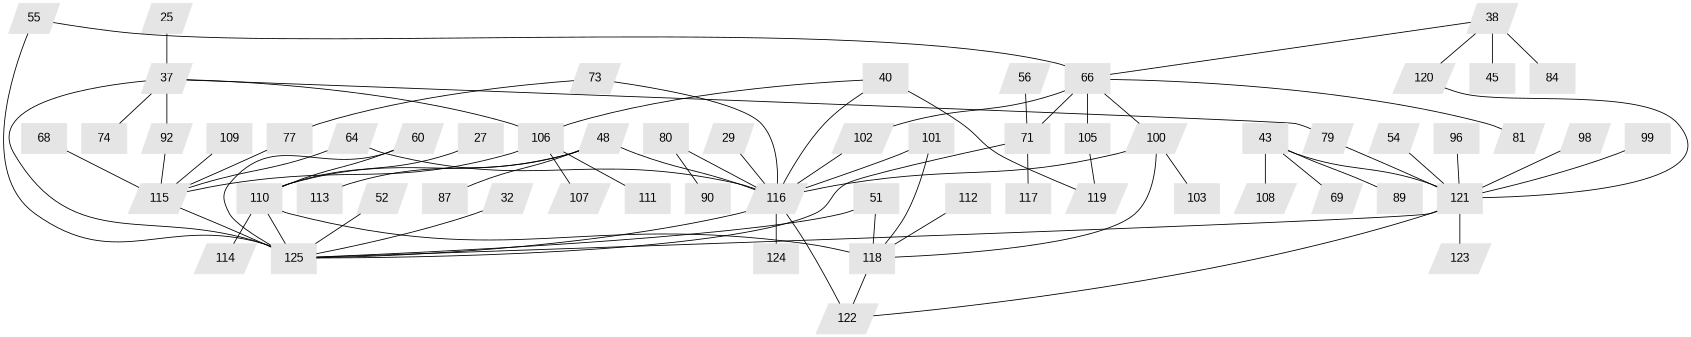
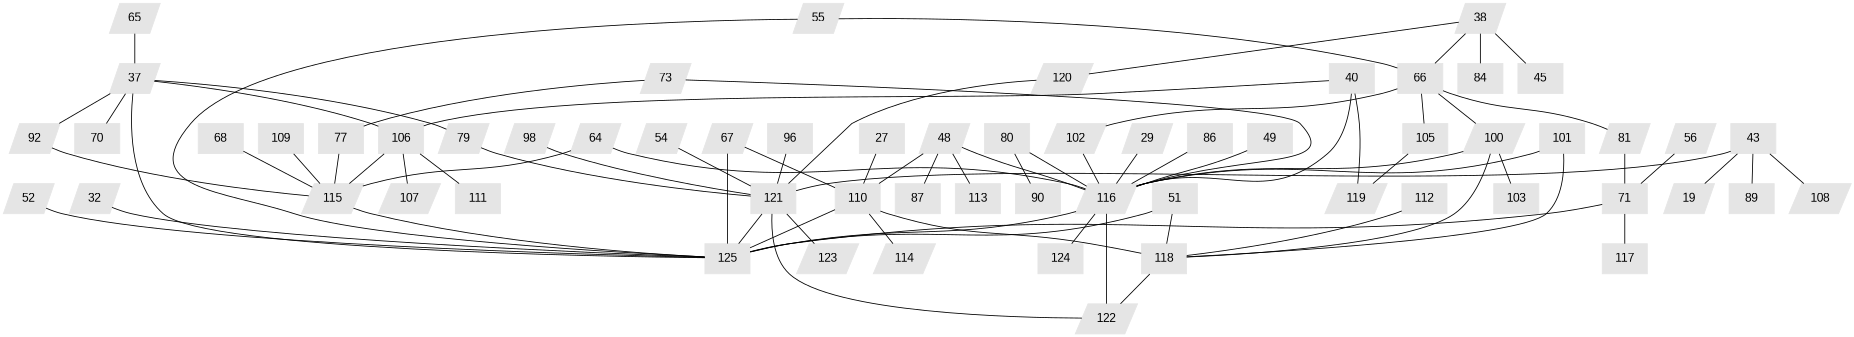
  graph {
    fontname="Liberation Sans"
    node [color=gray90 fontname="Liberation Sans" shape=box style=filled]
    edge [fontname="Liberation Sans"]
    37 [shape=parallelogram super="+6"]
    125 [super="+7+8+3+2+5"]
-   74
+   74 [label=70]
    79 [shape=parallelogram super="+63"]
    92 [shape=parallelogram]
    106 [super="+104"]
-   25 [shape=parallelogram]
+   25 [shape=parallelogram label=65]
    110 [super="+14+20+21+24"]
    118 [super="+31+41"]
    114 [shape=parallelogram]
    27
    116 [shape=parallelogram super="+93+28"]
    122 [shape=parallelogram super="+83+85+94"]
    124
    29 [shape=parallelogram]
    32 [shape=parallelogram]
    121 [super="+13+59+18+82+95"]
    115 [shape=parallelogram super="+61+91"]
    107 [shape=parallelogram]
    111
    38 [shape=parallelogram]
    45
    66 [super="+17+57"]
    84 [super="+70"]
    120 [shape=parallelogram]
    71 [super="+10"]
    81 [shape=parallelogram]
    100 [shape=parallelogram super="+47"]
    102 [shape=parallelogram]
    105 [super="+97"]
    40 [super="+16"]
    119 [shape=parallelogram]
    43 [super="+39"]
-   69 [shape=parallelogram]
+   69 [shape=parallelogram label=19]
    89
    108 [shape=parallelogram super="+88"]
    123 [shape=parallelogram]
    48 [shape=parallelogram super="+44"]
    87
    113
+   49
    n42 [label=55 shape=parallelogram super="+12+35"]
    51
    52 [shape=parallelogram]
    54 [shape=parallelogram]
    117
    56 [shape=parallelogram]
    64 [shape=parallelogram]
    103
-   67 [shape=parallelogram super="+46" label=60]
+   67 [shape=parallelogram super="+46"]
    68
    73 [shape=parallelogram super="+58+60"]
    77
    80 [super="+75"]
    90
+   86
    96
    98 [shape=parallelogram]
-   99
    101
    109
    112
    37 -- 125 [weight=2]
    37 -- 74
    37 -- 79 [weight=2]
    37 -- 92
    37 -- 106
    79 -- 121
    92 -- 115
    106 -- 115
    106 -- 107
    106 -- 111
    25 -- 37
    110 -- 125 [weight=2]
    110 -- 118 [weight=3]
    110 -- 114
    118 -- 122
    27 -- 110
    116 -- 125 [weight=3]
    116 -- 122 [weight=2]
    116 -- 124
    29 -- 116
    32 -- 125
    121 -- 125
    121 -- 122
    121 -- 123
    115 -- 125 [weight=2]
    38 -- 45
    38 -- 66
    38 -- 84 [weight=2]
    38 -- 120
-   66 -- 71 [weight=2]
+   81 -- 71 [weight=2]
    66 -- 81
    66 -- 100
    66 -- 102
    66 -- 105
    120 -- 121
    71 -- 125
    71 -- 117
    100 -- 118
    100 -- 116
    100 -- 103
    102 -- 116
    105 -- 119
    40 -- 106
    40 -- 116
    40 -- 119 [weight=2]
    43 -- 121
    43 -- 69
    43 -- 89
    43 -- 108 [weight=2]
    48 -- 110
    48 -- 116
    48 -- 87
    48 -- 113
+   49 -- 116
    n42 -- 125
    n42 -- 66
    51 -- 125
    51 -- 118
    52 -- 125
    54 -- 121
    56 -- 71
    64 -- 116
    64 -- 115
    67 -- 125 [weight=2]
    67 -- 110
    68 -- 115
    73 -- 116
    73 -- 77
    77 -- 115
    80 -- 116
    80 -- 90
+   86 -- 116
    96 -- 121
    98 -- 121
-   99 -- 121
    101 -- 118
    101 -- 116
    109 -- 115
    112 -- 118
  }
